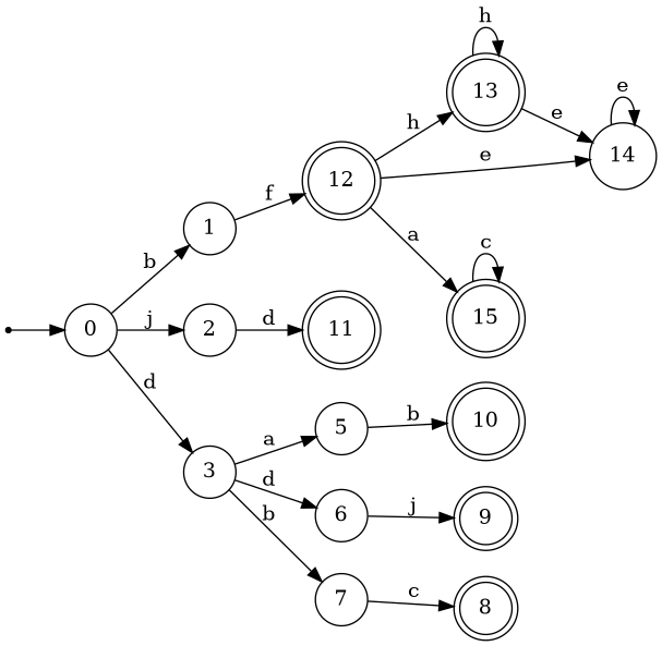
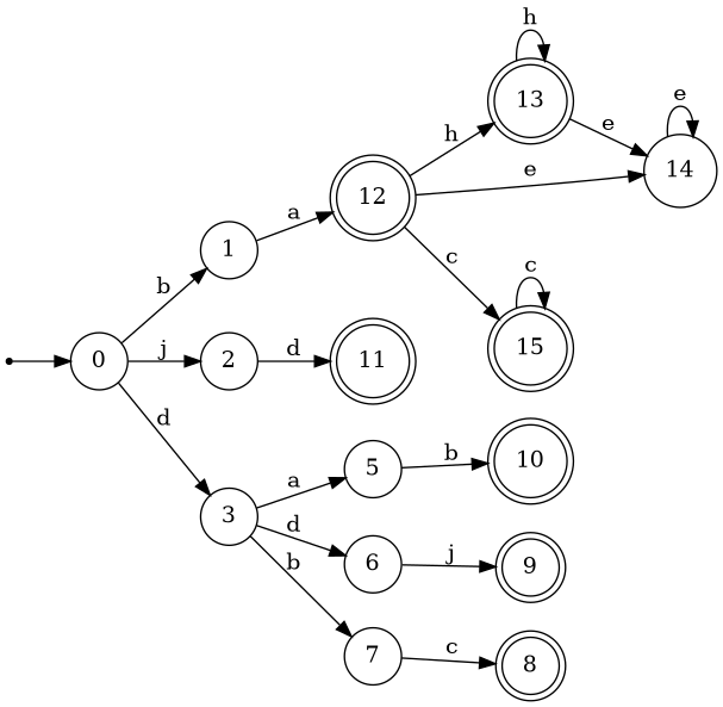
  digraph {
    rankdir=LR
    node [shape=circle]
    dummy0 [shape=point]
    0
    1
    2
    3
    12 [shape=doublecircle]
    11 [shape=doublecircle]
    5
    6
    7
    13 [shape=doublecircle]
    14
    15 [shape=doublecircle]
    10 [shape=doublecircle]
    9 [shape=doublecircle]
    8 [shape=doublecircle]
    dummy0 -> 0
    0 -> 1 [label=b]
    0 -> 2 [label=j]
    0 -> 3 [label=d]
-   1 -> 12 [label=f]
+   1 -> 12 [label=a]
    2 -> 11 [label=d]
    3 -> 5 [label=a]
    3 -> 6 [label=d]
    3 -> 7 [label=b]
    12 -> 13 [label=h]
    12 -> 14 [label=e]
-   12 -> 15 [label=a]
+   12 -> 15 [label=c]
    5 -> 10 [label=b]
    6 -> 9 [label=j]
    7 -> 8 [label=c]
    13 -> 13 [label=h]
    13 -> 14 [label=e]
    14 -> 14 [label=e]
    15 -> 15 [label=c]
  }
